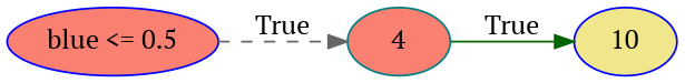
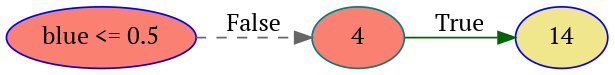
  digraph {
    fontname="PT Serif"
    rankdir=LR
    node [color=blue fillcolor=salmon fontname="PT Serif" style=filled]
    edge [fontname="PT Serif"]
    n1 [label="blue <= 0.5"]
    n2 [color=teal label=4]
-   n3 [fillcolor=khaki label=10]
-   n1 -> n2 [color=gray40 label=True style=dashed]
+   n3 [fillcolor=khaki label=14]
+   n1 -> n2 [color=gray40 label=False style=dashed]
    n2 -> n3 [color=darkgreen label=True]
  }
